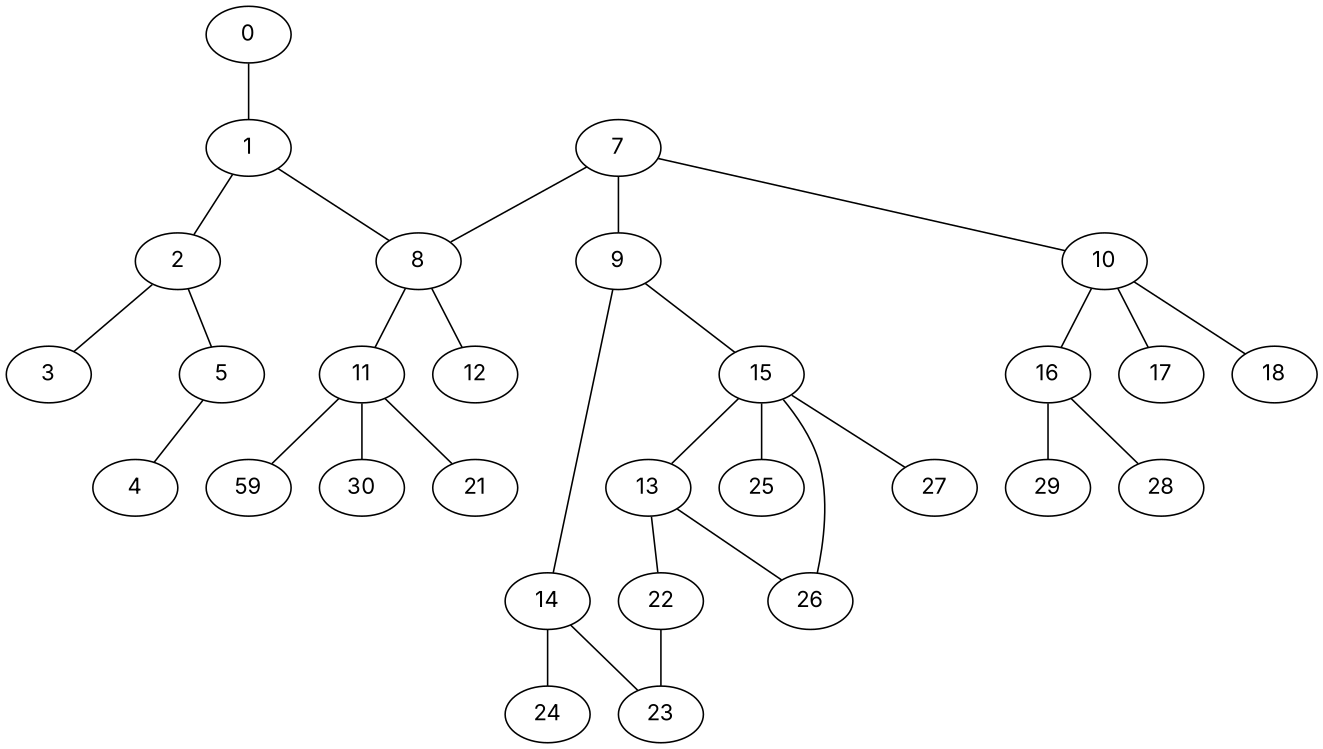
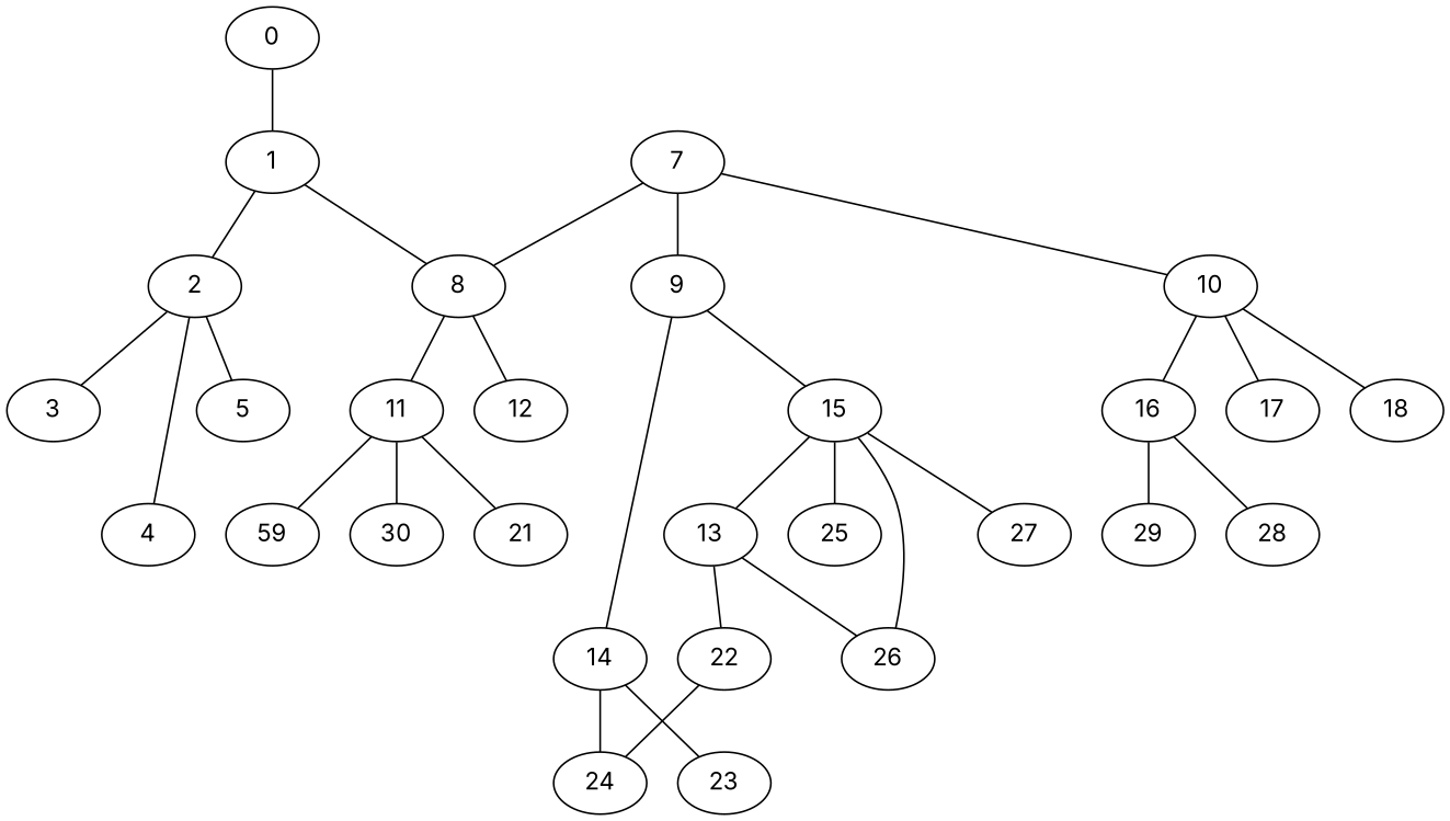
  graph {
    fontname=Inter
    node [fontname=Inter]
    edge [fontname=Inter]
    0
    1
    2
    8
    3
    4
    5
    11
    12
    n10 [label=59]
    n11 [label=30]
    21
    7
    9
    10
    15
    14
    16
    17
    18
    13
    26
    27
    25
    22
    24
    23
    28
    29
    0 -- 1
    1 -- 2
    1 -- 8
    2 -- 3
-   5 -- 4
+   2 -- 4
    2 -- 5
    8 -- 11
    8 -- 12
    11 -- n10
    11 -- n11
    11 -- 21
    7 -- 8
    7 -- 9
    7 -- 10
    9 -- 15
    9 -- 14
    10 -- 16
    10 -- 17
    10 -- 18
    15 -- 13
    15 -- 26
    15 -- 27
    15 -- 25
    14 -- 24
    14 -- 23
    16 -- 28
    16 -- 29
    13 -- 26
    13 -- 22
-   22 -- 23
+   22 -- 24
  }
